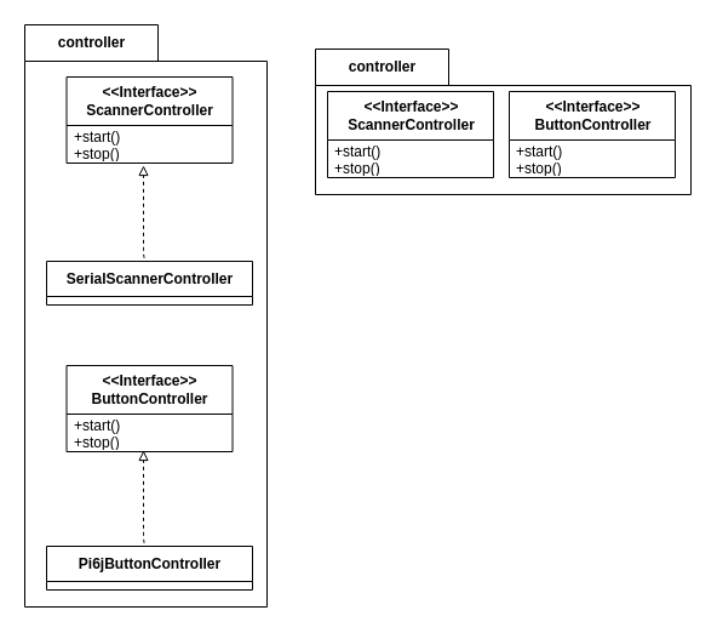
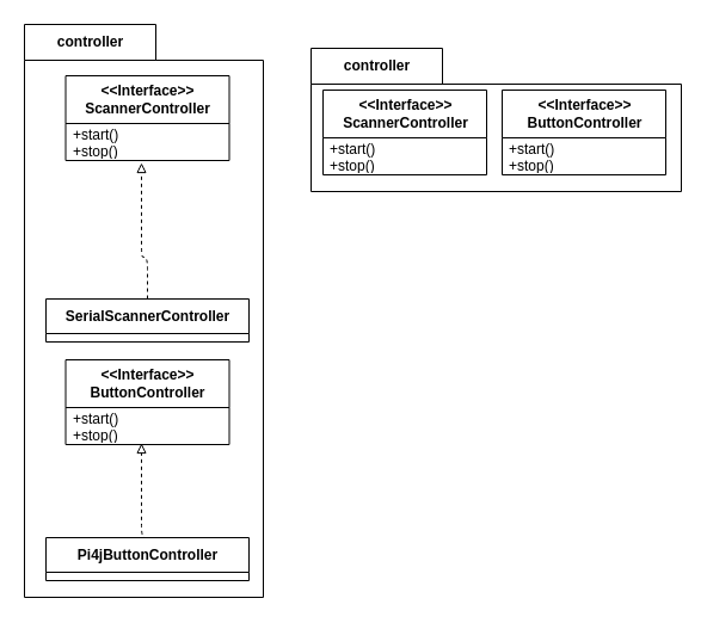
  <mxCell id="0" />
  <mxCell id="1" parent="0" />
  <mxCell id="2" value="controller" style="shape=folder;fontStyle=1;tabWidth=110;tabHeight=30;tabPosition=left;html=1;boundedLbl=1;labelInHeader=1;container=1;collapsible=0;recursiveResize=0;" parent="1" vertex="1"><mxGeometry x="20" y="20" width="200" height="480" as="geometry" /></mxCell>
  <mxCell id="3" value="&amp;lt;&amp;lt;Interface&amp;gt;&amp;gt;&lt;br&gt;ScannerController" style="swimlane;fontStyle=1;align=center;verticalAlign=middle;childLayout=stackLayout;horizontal=1;startSize=40;horizontalStack=0;resizeParent=1;resizeParentMax=0;resizeLast=0;collapsible=0;marginBottom=0;html=1;" parent="2" vertex="1"><mxGeometry x="34.5" y="43" width="137" height="71" as="geometry" /></mxCell>
  <mxCell id="4" value="+start()&lt;br&gt;+stop()" style="text;html=1;strokeColor=none;fillColor=none;align=left;verticalAlign=middle;spacingLeft=4;spacingRight=4;overflow=hidden;rotatable=0;points=[[0,0.5],[1,0.5]];portConstraint=eastwest;" parent="3" vertex="1"><mxGeometry y="40" width="137" height="31" as="geometry" /></mxCell>
- <mxCell id="5" value="SerialScannerController" style="swimlane;fontStyle=1;align=center;verticalAlign=middle;childLayout=stackLayout;horizontal=1;startSize=29;horizontalStack=0;resizeParent=1;resizeParentMax=0;resizeLast=0;collapsible=0;marginBottom=0;html=1;" parent="2" vertex="1"><mxGeometry x="18" y="195" width="170" height="36" as="geometry" /></mxCell>
+ <mxCell id="5" value="SerialScannerController" style="swimlane;fontStyle=1;align=center;verticalAlign=middle;childLayout=stackLayout;horizontal=1;startSize=29;horizontalStack=0;resizeParent=1;resizeParentMax=0;resizeLast=0;collapsible=0;marginBottom=0;html=1;" parent="2" vertex="1"><mxGeometry x="18" y="230" width="170" height="36" as="geometry" /></mxCell>
  <mxCell id="6" style="edgeStyle=orthogonalEdgeStyle;html=1;dashed=1;endArrow=block;endFill=0;exitX=0.5;exitY=0;exitDx=0;exitDy=0;" parent="2" source="5" edge="1"><mxGeometry relative="1" as="geometry"><mxPoint x="98" y="116" as="targetPoint" /><Array as="points"><mxPoint x="98" y="195" /></Array><mxPoint x="313.0" y="196" as="sourcePoint" /></mxGeometry></mxCell>
  <mxCell id="7" value="&amp;lt;&amp;lt;Interface&amp;gt;&amp;gt;&lt;br&gt;ButtonController" style="swimlane;fontStyle=1;align=center;verticalAlign=middle;childLayout=stackLayout;horizontal=1;startSize=40;horizontalStack=0;resizeParent=1;resizeParentMax=0;resizeLast=0;collapsible=0;marginBottom=0;html=1;" parent="2" vertex="1"><mxGeometry x="34.5" y="281" width="137" height="71" as="geometry" /></mxCell>
  <mxCell id="8" value="+start()&lt;br&gt;+stop()" style="text;html=1;strokeColor=none;fillColor=none;align=left;verticalAlign=middle;spacingLeft=4;spacingRight=4;overflow=hidden;rotatable=0;points=[[0,0.5],[1,0.5]];portConstraint=eastwest;" parent="7" vertex="1"><mxGeometry y="40" width="137" height="31" as="geometry" /></mxCell>
- <mxCell id="9" value="Pi6jButtonController" style="swimlane;fontStyle=1;align=center;verticalAlign=middle;childLayout=stackLayout;horizontal=1;startSize=29;horizontalStack=0;resizeParent=1;resizeParentMax=0;resizeLast=0;collapsible=0;marginBottom=0;html=1;" parent="2" vertex="1"><mxGeometry x="18" y="430" width="170" height="36" as="geometry" /></mxCell>
+ <mxCell id="9" value="Pi4jButtonController" style="swimlane;fontStyle=1;align=center;verticalAlign=middle;childLayout=stackLayout;horizontal=1;startSize=29;horizontalStack=0;resizeParent=1;resizeParentMax=0;resizeLast=0;collapsible=0;marginBottom=0;html=1;" parent="2" vertex="1"><mxGeometry x="18" y="430" width="170" height="36" as="geometry" /></mxCell>
  <mxCell id="10" style="edgeStyle=orthogonalEdgeStyle;html=1;dashed=1;endArrow=block;endFill=0;exitX=0.5;exitY=0;exitDx=0;exitDy=0;" parent="2" source="9" edge="1"><mxGeometry relative="1" as="geometry"><mxPoint x="98" y="351" as="targetPoint" /><Array as="points"><mxPoint x="98" y="430" /></Array><mxPoint x="3.0" y="81" as="sourcePoint" /></mxGeometry></mxCell>
  <mxCell id="11" value="controller" style="shape=folder;fontStyle=1;tabWidth=110;tabHeight=30;tabPosition=left;html=1;boundedLbl=1;labelInHeader=1;container=1;collapsible=0;recursiveResize=0;" parent="1" vertex="1"><mxGeometry x="260" y="40" width="310" height="120" as="geometry" /></mxCell>
  <mxCell id="12" value="&amp;lt;&amp;lt;Interface&amp;gt;&amp;gt;&lt;br&gt;ButtonController" style="swimlane;fontStyle=1;align=center;verticalAlign=middle;childLayout=stackLayout;horizontal=1;startSize=40;horizontalStack=0;resizeParent=1;resizeParentMax=0;resizeLast=0;collapsible=0;marginBottom=0;html=1;" parent="11" vertex="1"><mxGeometry x="160" y="35" width="137" height="71" as="geometry" /></mxCell>
  <mxCell id="13" value="+start()&lt;br&gt;+stop()" style="text;html=1;strokeColor=none;fillColor=none;align=left;verticalAlign=middle;spacingLeft=4;spacingRight=4;overflow=hidden;rotatable=0;points=[[0,0.5],[1,0.5]];portConstraint=eastwest;" parent="12" vertex="1"><mxGeometry y="40" width="137" height="31" as="geometry" /></mxCell>
  <mxCell id="14" value="&amp;lt;&amp;lt;Interface&amp;gt;&amp;gt;&lt;br&gt;ScannerController" style="swimlane;fontStyle=1;align=center;verticalAlign=middle;childLayout=stackLayout;horizontal=1;startSize=40;horizontalStack=0;resizeParent=1;resizeParentMax=0;resizeLast=0;collapsible=0;marginBottom=0;html=1;" parent="11" vertex="1"><mxGeometry x="10" y="35" width="137" height="71" as="geometry" /></mxCell>
  <mxCell id="15" value="+start()&lt;br&gt;+stop()" style="text;html=1;strokeColor=none;fillColor=none;align=left;verticalAlign=middle;spacingLeft=4;spacingRight=4;overflow=hidden;rotatable=0;points=[[0,0.5],[1,0.5]];portConstraint=eastwest;" parent="14" vertex="1"><mxGeometry y="40" width="137" height="31" as="geometry" /></mxCell>
